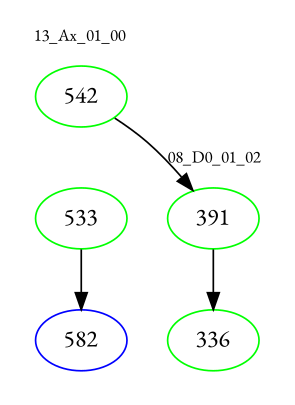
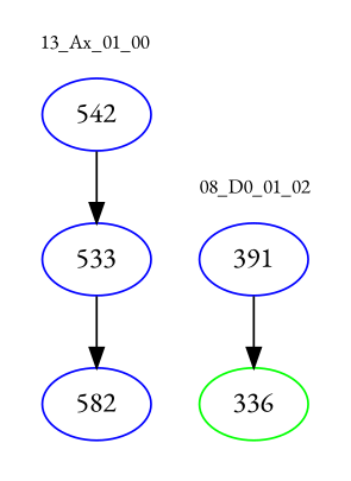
  digraph {
    fontname="EB Garamond"
    node [color=blue fontname="EB Garamond"]
    edge [color=black fontname="EB Garamond"]
-   n1 [color=green label=542]
-   n2 [color=green label=533]
+   n1 [label=542]
+   n2 [label=533]
    n3 [label=582]
-   n4 [color=green label=391]
+   n4 [label=391]
    n5 [color=green label=336]
    subgraph cluster_1 {
      color=white
      fontsize=10
      label="13_Ax_01_00"
      n1
      n2
      n3
    }
    subgraph cluster_2 {
      color=white
      fontsize=10
      label="08_D0_01_02"
      n4
      n5
    }
-   n1 -> n4
+   n1 -> n2
    n2 -> n3
    n4 -> n5
  }
